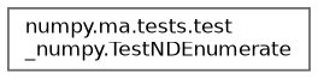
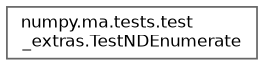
  digraph {
    rankdir=LR
-   n1 [color=grey40 fillcolor=white fontname=Helvetica fontsize=10 height=0.2 label="numpy.ma.tests.test\l_numpy.TestNDEnumerate" shape=box style=filled width=0.4]
+   n1 [color=grey40 fillcolor=white fontname=Helvetica fontsize=10 height=0.2 label="numpy.ma.tests.test\l_extras.TestNDEnumerate" shape=box style=filled width=0.4]
  }
